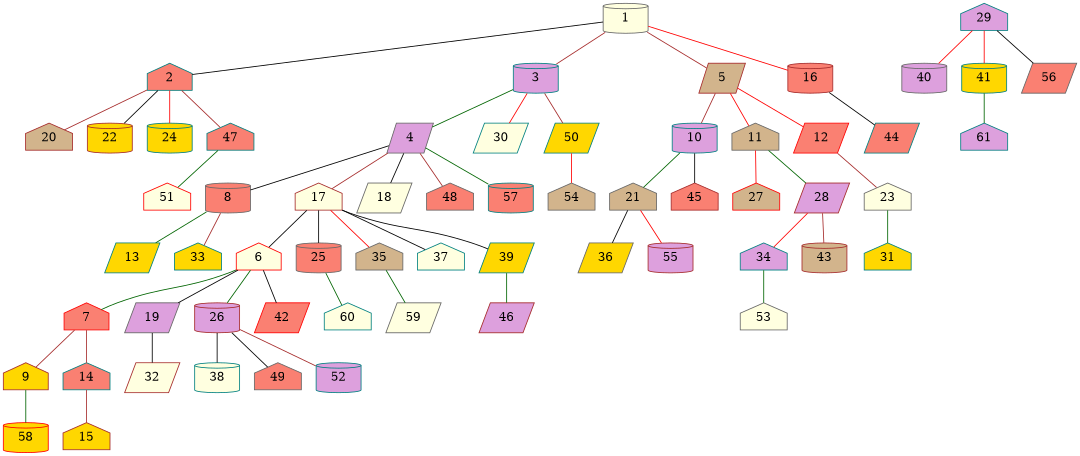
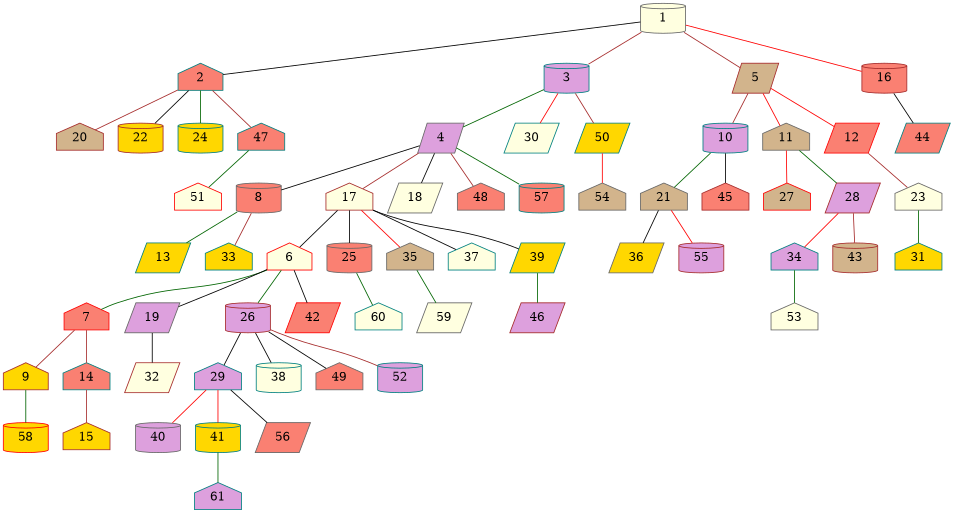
  graph {
    node [color=teal fillcolor=salmon shape=house style=filled]
    edge [color=black]
    1 [color=gray40 fillcolor=lightyellow shape=cylinder]
    2
    3 [fillcolor=plum shape=cylinder]
    5 [color=brown fillcolor=tan shape=parallelogram]
    16 [color=brown shape=cylinder]
    20 [color=brown fillcolor=tan]
    22 [color=brown fillcolor=gold shape=cylinder]
    24 [fillcolor=gold shape=cylinder]
    47
    4 [color=gray40 fillcolor=plum shape=parallelogram]
    30 [fillcolor=lightyellow shape=parallelogram]
    50 [fillcolor=gold shape=parallelogram]
    10 [fillcolor=plum shape=cylinder]
    11 [color=gray40 fillcolor=tan]
    12 [color=red shape=parallelogram]
    44 [shape=parallelogram]
    51 [color=red fillcolor=lightyellow]
    8 [color=gray40 shape=cylinder]
    17 [color=brown fillcolor=lightyellow]
    18 [color=gray40 fillcolor=lightyellow shape=parallelogram]
    48 [color=gray40]
    57 [shape=cylinder]
    54 [color=gray40 fillcolor=tan]
    6 [color=red fillcolor=lightyellow]
    7 [color=red]
    19 [color=gray40 fillcolor=plum shape=parallelogram]
    26 [color=brown fillcolor=plum shape=cylinder]
    42 [color=red shape=parallelogram]
    13 [fillcolor=gold shape=parallelogram]
    33 [fillcolor=gold]
    25 [color=gray40 shape=cylinder]
    35 [color=gray40 fillcolor=tan]
    37 [fillcolor=lightyellow]
    39 [fillcolor=gold shape=parallelogram]
    21 [color=gray40 fillcolor=tan]
    45 [color=brown]
    27 [color=red fillcolor=tan]
    28 [color=brown fillcolor=plum shape=parallelogram]
    23 [color=gray40 fillcolor=lightyellow]
    9 [color=brown fillcolor=gold]
    14
    32 [color=brown fillcolor=lightyellow shape=parallelogram]
    29 [fillcolor=plum]
    38 [fillcolor=lightyellow shape=cylinder]
    49 [color=gray40]
    52 [fillcolor=plum shape=cylinder]
    58 [color=red fillcolor=gold shape=cylinder]
    15 [color=brown fillcolor=gold]
    36 [color=gray40 fillcolor=gold shape=parallelogram]
    55 [color=brown fillcolor=plum shape=cylinder]
    34 [fillcolor=plum]
    43 [color=brown fillcolor=tan shape=cylinder]
    31 [fillcolor=gold]
    60 [fillcolor=lightyellow]
    59 [color=gray40 fillcolor=lightyellow shape=parallelogram]
    46 [color=brown fillcolor=plum shape=parallelogram]
    40 [color=gray40 fillcolor=plum shape=cylinder]
    41 [fillcolor=gold shape=cylinder]
    56 [color=gray40 shape=parallelogram]
    53 [color=gray40 fillcolor=lightyellow]
    61 [fillcolor=plum]
    1 -- 2
    1 -- 3 [color=brown]
    1 -- 5 [color=brown]
    1 -- 16 [color=red]
    2 -- 20 [color=brown]
    2 -- 22
-   2 -- 24 [color=red]
+   2 -- 24 [color=darkgreen]
    2 -- 47 [color=brown]
    3 -- 4 [color=darkgreen]
    3 -- 30 [color=red]
    3 -- 50 [color=brown]
    5 -- 10 [color=brown]
    5 -- 11 [color=red]
    5 -- 12 [color=red]
    16 -- 44
    47 -- 51 [color=darkgreen]
    4 -- 8
    4 -- 17 [color=brown]
    4 -- 18
    4 -- 48 [color=brown]
    4 -- 57 [color=darkgreen]
    50 -- 54 [color=red]
    10 -- 21 [color=darkgreen]
    10 -- 45
    11 -- 27 [color=red]
    11 -- 28 [color=darkgreen]
    12 -- 23 [color=brown]
    8 -- 13 [color=darkgreen]
    8 -- 33 [color=brown]
    17 -- 6
    17 -- 25
    17 -- 35 [color=red]
    17 -- 37
    17 -- 39
    6 -- 7 [color=darkgreen]
    6 -- 19
    6 -- 26 [color=darkgreen]
    6 -- 42
    7 -- 9 [color=brown]
    7 -- 14 [color=brown]
    19 -- 32
+   26 -- 29
    26 -- 38
    26 -- 49
    26 -- 52 [color=brown]
    25 -- 60 [color=darkgreen]
    35 -- 59 [color=darkgreen]
    39 -- 46 [color=darkgreen]
    21 -- 36
    21 -- 55 [color=red]
    28 -- 34 [color=red]
    28 -- 43 [color=brown]
    23 -- 31 [color=darkgreen]
    9 -- 58 [color=darkgreen]
    14 -- 15 [color=brown]
    29 -- 40 [color=red]
    29 -- 41 [color=red]
    29 -- 56
    34 -- 53 [color=darkgreen]
    41 -- 61 [color=darkgreen]
  }
